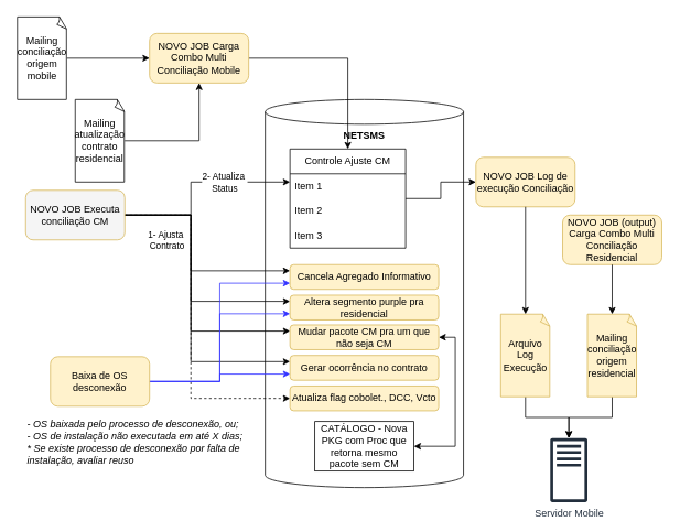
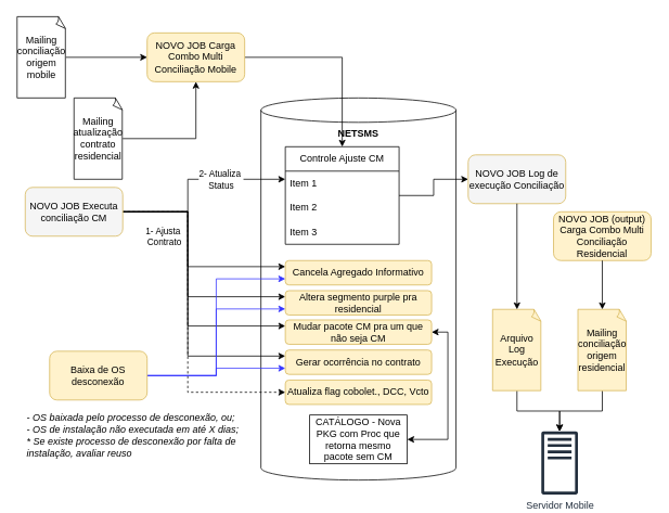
  <mxCell id="0" />
  <mxCell id="1" parent="0" />
  <mxCell id="2" value="NETSMS" style="shape=cylinder3;whiteSpace=wrap;html=1;boundedLbl=1;backgroundOutline=1;size=15;verticalAlign=top;fontStyle=1" vertex="1" parent="1"><mxGeometry x="320" y="120" width="240" height="470" as="geometry" /></mxCell>
  <mxCell id="3" value="CATÁLOGO - Nova PKG com Proc que retorna mesmo pacote sem CM" style="rounded=0;whiteSpace=wrap;html=1;" vertex="1" parent="1"><mxGeometry x="380" y="510" width="120" height="60" as="geometry" /></mxCell>
  <mxCell id="4" style="edgeStyle=orthogonalEdgeStyle;rounded=0;orthogonalLoop=1;jettySize=auto;html=1;entryX=0;entryY=0.5;entryDx=0;entryDy=0;" edge="1" parent="1" source="5" target="7"><mxGeometry relative="1" as="geometry"><Array as="points" /></mxGeometry></mxCell>
  <mxCell id="5" value="Mailing conciliação origem mobile" style="whiteSpace=wrap;html=1;shape=mxgraph.basic.document" vertex="1" parent="1"><mxGeometry x="20" y="20" width="60" height="100" as="geometry" /></mxCell>
  <mxCell id="6" style="edgeStyle=orthogonalEdgeStyle;rounded=0;orthogonalLoop=1;jettySize=auto;html=1;entryX=0.5;entryY=0;entryDx=0;entryDy=0;" edge="1" parent="1" source="7" target="9"><mxGeometry relative="1" as="geometry" /></mxCell>
  <mxCell id="7" value="NOVO JOB Carga Combo Multi Conciliação Mobile" style="rounded=1;whiteSpace=wrap;html=1;fillColor=#fff2cc;strokeColor=#d6b656;" vertex="1" parent="1"><mxGeometry x="180" y="40" width="120" height="60" as="geometry" /></mxCell>
  <mxCell id="8" style="edgeStyle=orthogonalEdgeStyle;rounded=0;orthogonalLoop=1;jettySize=auto;html=1;entryX=0;entryY=0.5;entryDx=0;entryDy=0;" edge="1" parent="1" source="9" target="36"><mxGeometry relative="1" as="geometry" /></mxCell>
  <mxCell id="9" value="Controle Ajuste CM" style="swimlane;fontStyle=0;childLayout=stackLayout;horizontal=1;startSize=30;horizontalStack=0;resizeParent=1;resizeParentMax=0;resizeLast=0;collapsible=1;marginBottom=0;whiteSpace=wrap;html=1;" vertex="1" parent="1"><mxGeometry x="350" y="180" width="140" height="120" as="geometry" /></mxCell>
  <mxCell id="10" value="Item 1" style="text;strokeColor=none;fillColor=none;align=left;verticalAlign=middle;spacingLeft=4;spacingRight=4;overflow=hidden;points=[[0,0.5],[1,0.5]];portConstraint=eastwest;rotatable=0;whiteSpace=wrap;html=1;" vertex="1" parent="9"><mxGeometry y="30" width="140" height="30" as="geometry" /></mxCell>
  <mxCell id="11" value="Item 2" style="text;strokeColor=none;fillColor=none;align=left;verticalAlign=middle;spacingLeft=4;spacingRight=4;overflow=hidden;points=[[0,0.5],[1,0.5]];portConstraint=eastwest;rotatable=0;whiteSpace=wrap;html=1;" vertex="1" parent="9"><mxGeometry y="60" width="140" height="30" as="geometry" /></mxCell>
  <mxCell id="12" value="Item 3" style="text;strokeColor=none;fillColor=none;align=left;verticalAlign=middle;spacingLeft=4;spacingRight=4;overflow=hidden;points=[[0,0.5],[1,0.5]];portConstraint=eastwest;rotatable=0;whiteSpace=wrap;html=1;" vertex="1" parent="9"><mxGeometry y="90" width="140" height="30" as="geometry" /></mxCell>
  <mxCell id="13" style="edgeStyle=orthogonalEdgeStyle;rounded=0;orthogonalLoop=1;jettySize=auto;html=1;entryX=0;entryY=0.25;entryDx=0;entryDy=0;" edge="1" parent="1" source="21" target="22"><mxGeometry relative="1" as="geometry"><Array as="points"><mxPoint x="230" y="260" /><mxPoint x="230" y="328" /></Array></mxGeometry></mxCell>
  <mxCell id="14" style="edgeStyle=orthogonalEdgeStyle;rounded=0;orthogonalLoop=1;jettySize=auto;html=1;entryX=0;entryY=0.25;entryDx=0;entryDy=0;" edge="1" parent="1" source="21" target="23"><mxGeometry relative="1" as="geometry"><Array as="points"><mxPoint x="230" y="260" /><mxPoint x="230" y="365" /></Array></mxGeometry></mxCell>
  <mxCell id="15" style="edgeStyle=orthogonalEdgeStyle;rounded=0;orthogonalLoop=1;jettySize=auto;html=1;entryX=0;entryY=0.25;entryDx=0;entryDy=0;" edge="1" parent="1" source="21" target="25"><mxGeometry relative="1" as="geometry"><Array as="points"><mxPoint x="230" y="260" /><mxPoint x="230" y="401" /></Array></mxGeometry></mxCell>
  <mxCell id="16" style="edgeStyle=orthogonalEdgeStyle;rounded=0;orthogonalLoop=1;jettySize=auto;html=1;entryX=0;entryY=0.25;entryDx=0;entryDy=0;exitX=1;exitY=0.5;exitDx=0;exitDy=0;" edge="1" parent="1" source="21" target="26"><mxGeometry relative="1" as="geometry"><Array as="points"><mxPoint x="230" y="260" /><mxPoint x="230" y="438" /></Array></mxGeometry></mxCell>
  <mxCell id="17" value="1- Ajusta&amp;nbsp;&lt;div&gt;Contrato&lt;/div&gt;" style="edgeLabel;html=1;align=center;verticalAlign=middle;resizable=0;points=[];" vertex="1" connectable="0" parent="16"><mxGeometry x="-0.504" relative="1" as="geometry"><mxPoint x="-30" y="16" as="offset" /></mxGeometry></mxCell>
  <mxCell id="18" style="edgeStyle=orthogonalEdgeStyle;rounded=0;orthogonalLoop=1;jettySize=auto;html=1;" edge="1" parent="1" source="21" target="9"><mxGeometry relative="1" as="geometry"><Array as="points"><mxPoint x="230" y="260" /><mxPoint x="230" y="220" /></Array></mxGeometry></mxCell>
  <mxCell id="19" value="2- Atualiza&amp;nbsp;&lt;div&gt;Status&lt;/div&gt;" style="edgeLabel;html=1;align=center;verticalAlign=middle;resizable=0;points=[];" vertex="1" connectable="0" parent="18"><mxGeometry x="0.423" relative="1" as="geometry"><mxPoint x="-11" as="offset" /></mxGeometry></mxCell>
  <mxCell id="20" style="edgeStyle=orthogonalEdgeStyle;rounded=0;orthogonalLoop=1;jettySize=auto;html=1;entryX=0;entryY=0.5;entryDx=0;entryDy=0;dashed=1;" edge="1" parent="1" source="21" target="43"><mxGeometry relative="1" as="geometry"><Array as="points"><mxPoint x="230" y="260" /><mxPoint x="230" y="482" /></Array></mxGeometry></mxCell>
  <mxCell id="21" value="NOVO JOB Executa conciliação CM" style="rounded=1;whiteSpace=wrap;html=1;fillColor=#f5f5f5;strokeColor=#d6b656;" vertex="1" parent="1"><mxGeometry x="30" y="230" width="120" height="60" as="geometry" /></mxCell>
  <mxCell id="22" value="Cancela Agregado Informativo" style="rounded=1;whiteSpace=wrap;html=1;fillColor=#fff2cc;strokeColor=#d6b656;" vertex="1" parent="1"><mxGeometry x="350" y="320" width="180" height="30" as="geometry" /></mxCell>
  <mxCell id="23" value="Altera segmento purple pra residencial" style="rounded=1;whiteSpace=wrap;html=1;fillColor=#fff2cc;strokeColor=#d6b656;" vertex="1" parent="1"><mxGeometry x="350" y="357" width="180" height="30" as="geometry" /></mxCell>
  <mxCell id="24" style="edgeStyle=orthogonalEdgeStyle;rounded=0;orthogonalLoop=1;jettySize=auto;html=1;entryX=1;entryY=0.5;entryDx=0;entryDy=0;startArrow=classic;startFill=1;exitX=1;exitY=0.5;exitDx=0;exitDy=0;" edge="1" parent="1" source="25" target="3"><mxGeometry relative="1" as="geometry" /></mxCell>
  <mxCell id="25" value="Mudar pacote CM pra um que não seja CM" style="rounded=1;whiteSpace=wrap;html=1;fillColor=#fff2cc;strokeColor=#d6b656;" vertex="1" parent="1"><mxGeometry x="350" y="393" width="180" height="30" as="geometry" /></mxCell>
  <mxCell id="26" value="Gerar ocorrência no contrato" style="rounded=1;whiteSpace=wrap;html=1;fillColor=#fff2cc;strokeColor=#d6b656;" vertex="1" parent="1"><mxGeometry x="350" y="430" width="180" height="30" as="geometry" /></mxCell>
  <mxCell id="27" style="edgeStyle=orthogonalEdgeStyle;rounded=0;orthogonalLoop=1;jettySize=auto;html=1;entryX=0;entryY=0.75;entryDx=0;entryDy=0;strokeColor=#3333FF;" edge="1" parent="1" source="30" target="22"><mxGeometry relative="1" as="geometry" /></mxCell>
  <mxCell id="28" style="edgeStyle=orthogonalEdgeStyle;rounded=0;orthogonalLoop=1;jettySize=auto;html=1;entryX=0;entryY=0.75;entryDx=0;entryDy=0;strokeColor=#3333FF;" edge="1" parent="1" source="30" target="23"><mxGeometry relative="1" as="geometry" /></mxCell>
  <mxCell id="29" style="edgeStyle=orthogonalEdgeStyle;rounded=0;orthogonalLoop=1;jettySize=auto;html=1;entryX=0;entryY=0.75;entryDx=0;entryDy=0;strokeColor=#3333FF;" edge="1" parent="1" source="30" target="26"><mxGeometry relative="1" as="geometry" /></mxCell>
  <mxCell id="30" value="Baixa de OS desconexão" style="whiteSpace=wrap;html=1;rounded=1;fillColor=#fff2cc;strokeColor=#d6b656;" vertex="1" parent="1"><mxGeometry x="60" y="431.5" width="120" height="60" as="geometry" /></mxCell>
  <mxCell id="31" value="NOVO JOB (output) Carga Combo Multi Conciliação Residencial" style="rounded=1;whiteSpace=wrap;html=1;fillColor=#fff2cc;strokeColor=#d6b656;" vertex="1" parent="1"><mxGeometry x="680" y="260" width="120" height="60" as="geometry" /></mxCell>
  <mxCell id="32" style="edgeStyle=orthogonalEdgeStyle;rounded=0;orthogonalLoop=1;jettySize=auto;html=1;exitX=0.5;exitY=1;exitDx=0;exitDy=0;exitPerimeter=0;" edge="1" parent="1" source="33" target="35"><mxGeometry relative="1" as="geometry" /></mxCell>
  <mxCell id="33" value="Mailing conciliação origem residencial" style="whiteSpace=wrap;html=1;shape=mxgraph.basic.document;fillColor=#fff2cc;strokeColor=#d6b656;" vertex="1" parent="1"><mxGeometry x="710" y="380" width="60" height="100" as="geometry" /></mxCell>
  <mxCell id="34" style="edgeStyle=orthogonalEdgeStyle;rounded=0;orthogonalLoop=1;jettySize=auto;html=1;entryX=0.5;entryY=0;entryDx=0;entryDy=0;entryPerimeter=0;" edge="1" parent="1" source="31" target="33"><mxGeometry relative="1" as="geometry" /></mxCell>
  <mxCell id="35" value="Servidor Mobile" style="sketch=0;outlineConnect=0;fontColor=#232F3E;gradientColor=none;fillColor=#232F3D;strokeColor=none;dashed=0;verticalLabelPosition=bottom;verticalAlign=top;align=center;html=1;fontSize=12;fontStyle=0;aspect=fixed;pointerEvents=1;shape=mxgraph.aws4.traditional_server;" vertex="1" parent="1"><mxGeometry x="665" y="530" width="45" height="78" as="geometry" /></mxCell>
- <mxCell id="36" value="NOVO JOB Log de execução Conciliação" style="rounded=1;whiteSpace=wrap;html=1;fillColor=#fff2cc;strokeColor=#d6b656;" vertex="1" parent="1"><mxGeometry x="575" y="190" width="120" height="60" as="geometry" /></mxCell>
+ <mxCell id="36" value="NOVO JOB Log de execução Conciliação" style="rounded=1;whiteSpace=wrap;html=1;fillColor=#f5f5f5;strokeColor=#d6b656;" vertex="1" parent="1"><mxGeometry x="575" y="190" width="120" height="60" as="geometry" /></mxCell>
  <mxCell id="37" value="- OS baixada pelo processo de desconexão, ou;&amp;nbsp;&lt;div&gt;- OS de instalação não executada em até X dias;&lt;/div&gt;&lt;div&gt;* Se existe processo de desconexão por falta de instalação, avaliar reuso&lt;/div&gt;" style="text;html=1;align=left;verticalAlign=middle;whiteSpace=wrap;rounded=0;fontStyle=2" vertex="1" parent="1"><mxGeometry x="30" y="500" width="280" height="70" as="geometry" /></mxCell>
  <mxCell id="38" style="edgeStyle=orthogonalEdgeStyle;rounded=0;orthogonalLoop=1;jettySize=auto;html=1;" edge="1" parent="1" source="39" target="35"><mxGeometry relative="1" as="geometry" /></mxCell>
  <mxCell id="39" value="Arquivo Log Execução" style="whiteSpace=wrap;html=1;shape=mxgraph.basic.document;fillColor=#fff2cc;strokeColor=#d6b656;" vertex="1" parent="1"><mxGeometry x="605" y="380" width="60" height="100" as="geometry" /></mxCell>
  <mxCell id="40" style="edgeStyle=orthogonalEdgeStyle;rounded=0;orthogonalLoop=1;jettySize=auto;html=1;entryX=0.5;entryY=0;entryDx=0;entryDy=0;entryPerimeter=0;" edge="1" parent="1" source="36" target="39"><mxGeometry relative="1" as="geometry" /></mxCell>
  <mxCell id="41" style="edgeStyle=orthogonalEdgeStyle;rounded=0;orthogonalLoop=1;jettySize=auto;html=1;entryX=0.5;entryY=1;entryDx=0;entryDy=0;" edge="1" parent="1" source="42" target="7"><mxGeometry relative="1" as="geometry" /></mxCell>
  <mxCell id="42" value="Mailing atualização contrato residencial" style="whiteSpace=wrap;html=1;shape=mxgraph.basic.document" vertex="1" parent="1"><mxGeometry x="90" y="120" width="60" height="100" as="geometry" /></mxCell>
  <mxCell id="43" value="Atualiza flag cobolet., DCC, Vcto" style="rounded=1;whiteSpace=wrap;html=1;fillColor=#fff2cc;strokeColor=#d6b656;" vertex="1" parent="1"><mxGeometry x="350" y="467" width="180" height="30" as="geometry" /></mxCell>
